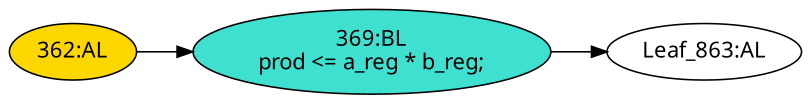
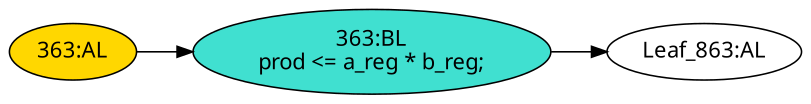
  strict digraph {
    fontname="Noto Sans"
    rankdir=LR
    node [fontname="Noto Sans" style=filled]
    edge [cond="[]" fontname="Noto Sans" lineno=None]
-   n1 [ast="<pyverilog.vparser.ast.Always object at 0x7f4056d88290>" clk_sens=True fillcolor=gold label="362:AL" sens="['clk']" statements="[]" typ=Always use_var="['b_reg', 'a_reg']"]
-   n2 [ast="<pyverilog.vparser.ast.Block object at 0x7f4056d88410>" fillcolor=turquoise label="369:BL\nprod <= a_reg * b_reg;" statements="[<pyverilog.vparser.ast.NonblockingSubstitution object at 0x7f4056d88450>]" typ=Block]
+   n1 [ast="<pyverilog.vparser.ast.Always object at 0x7f4056d88290>" clk_sens=True fillcolor=gold label="363:AL" sens="['clk']" statements="[]" typ=Always use_var="['b_reg', 'a_reg']"]
+   n2 [ast="<pyverilog.vparser.ast.Block object at 0x7f4056d88410>" fillcolor=turquoise label="363:BL\nprod <= a_reg * b_reg;" statements="[<pyverilog.vparser.ast.NonblockingSubstitution object at 0x7f4056d88450>]" typ=Block]
    n3 [def_var="['prod']" label="Leaf_863:AL" style=""]
    n1 -> n2
    n2 -> n3
  }
